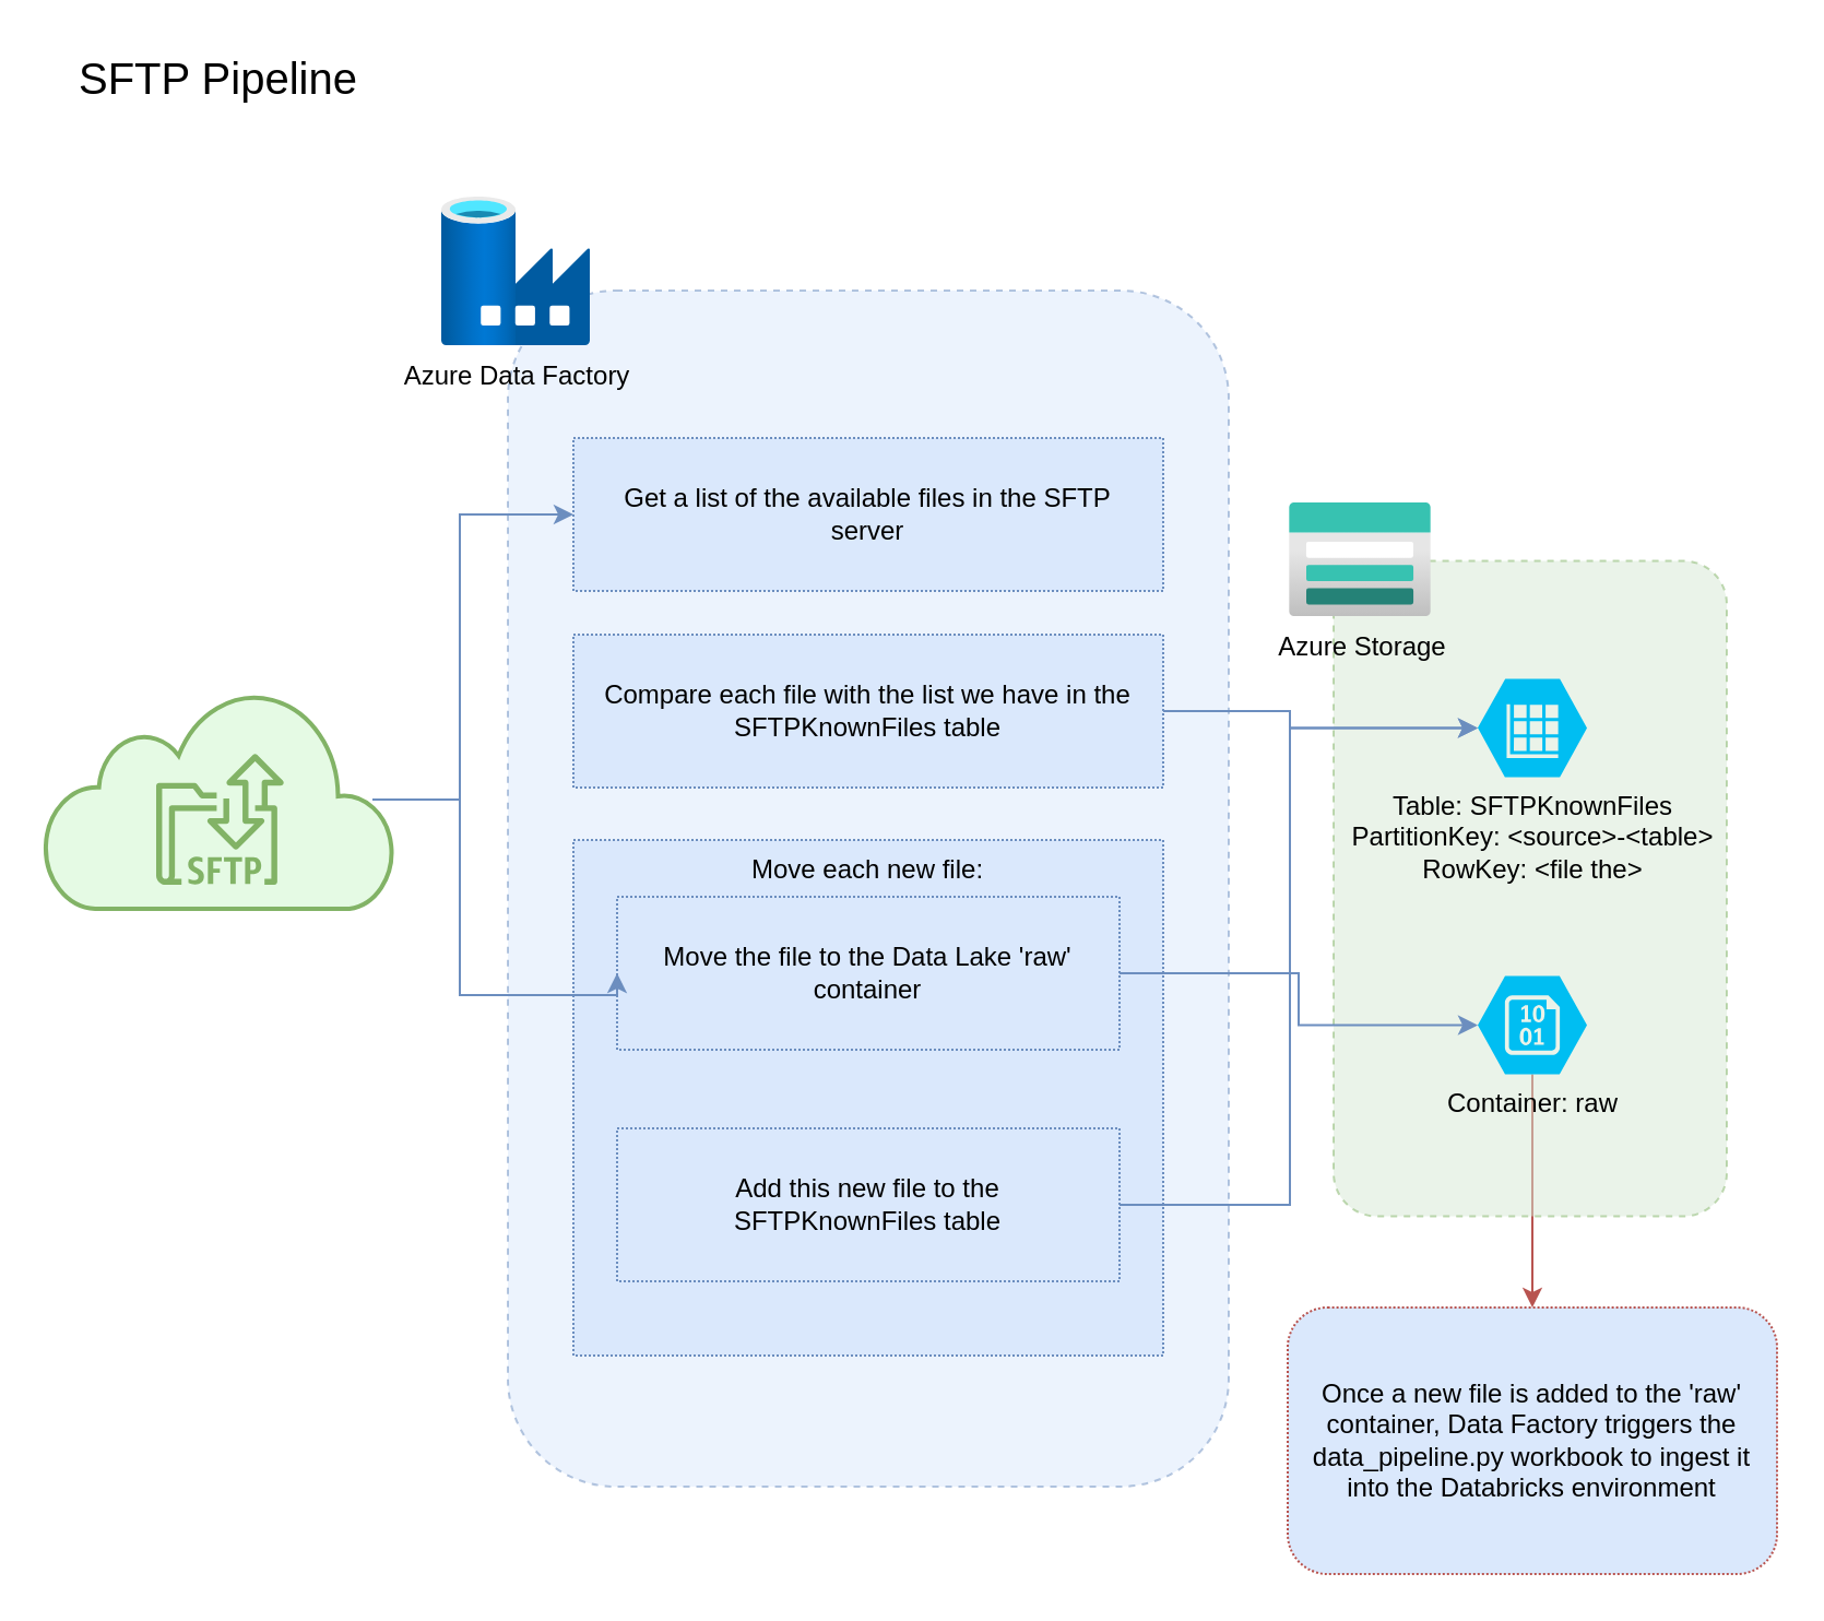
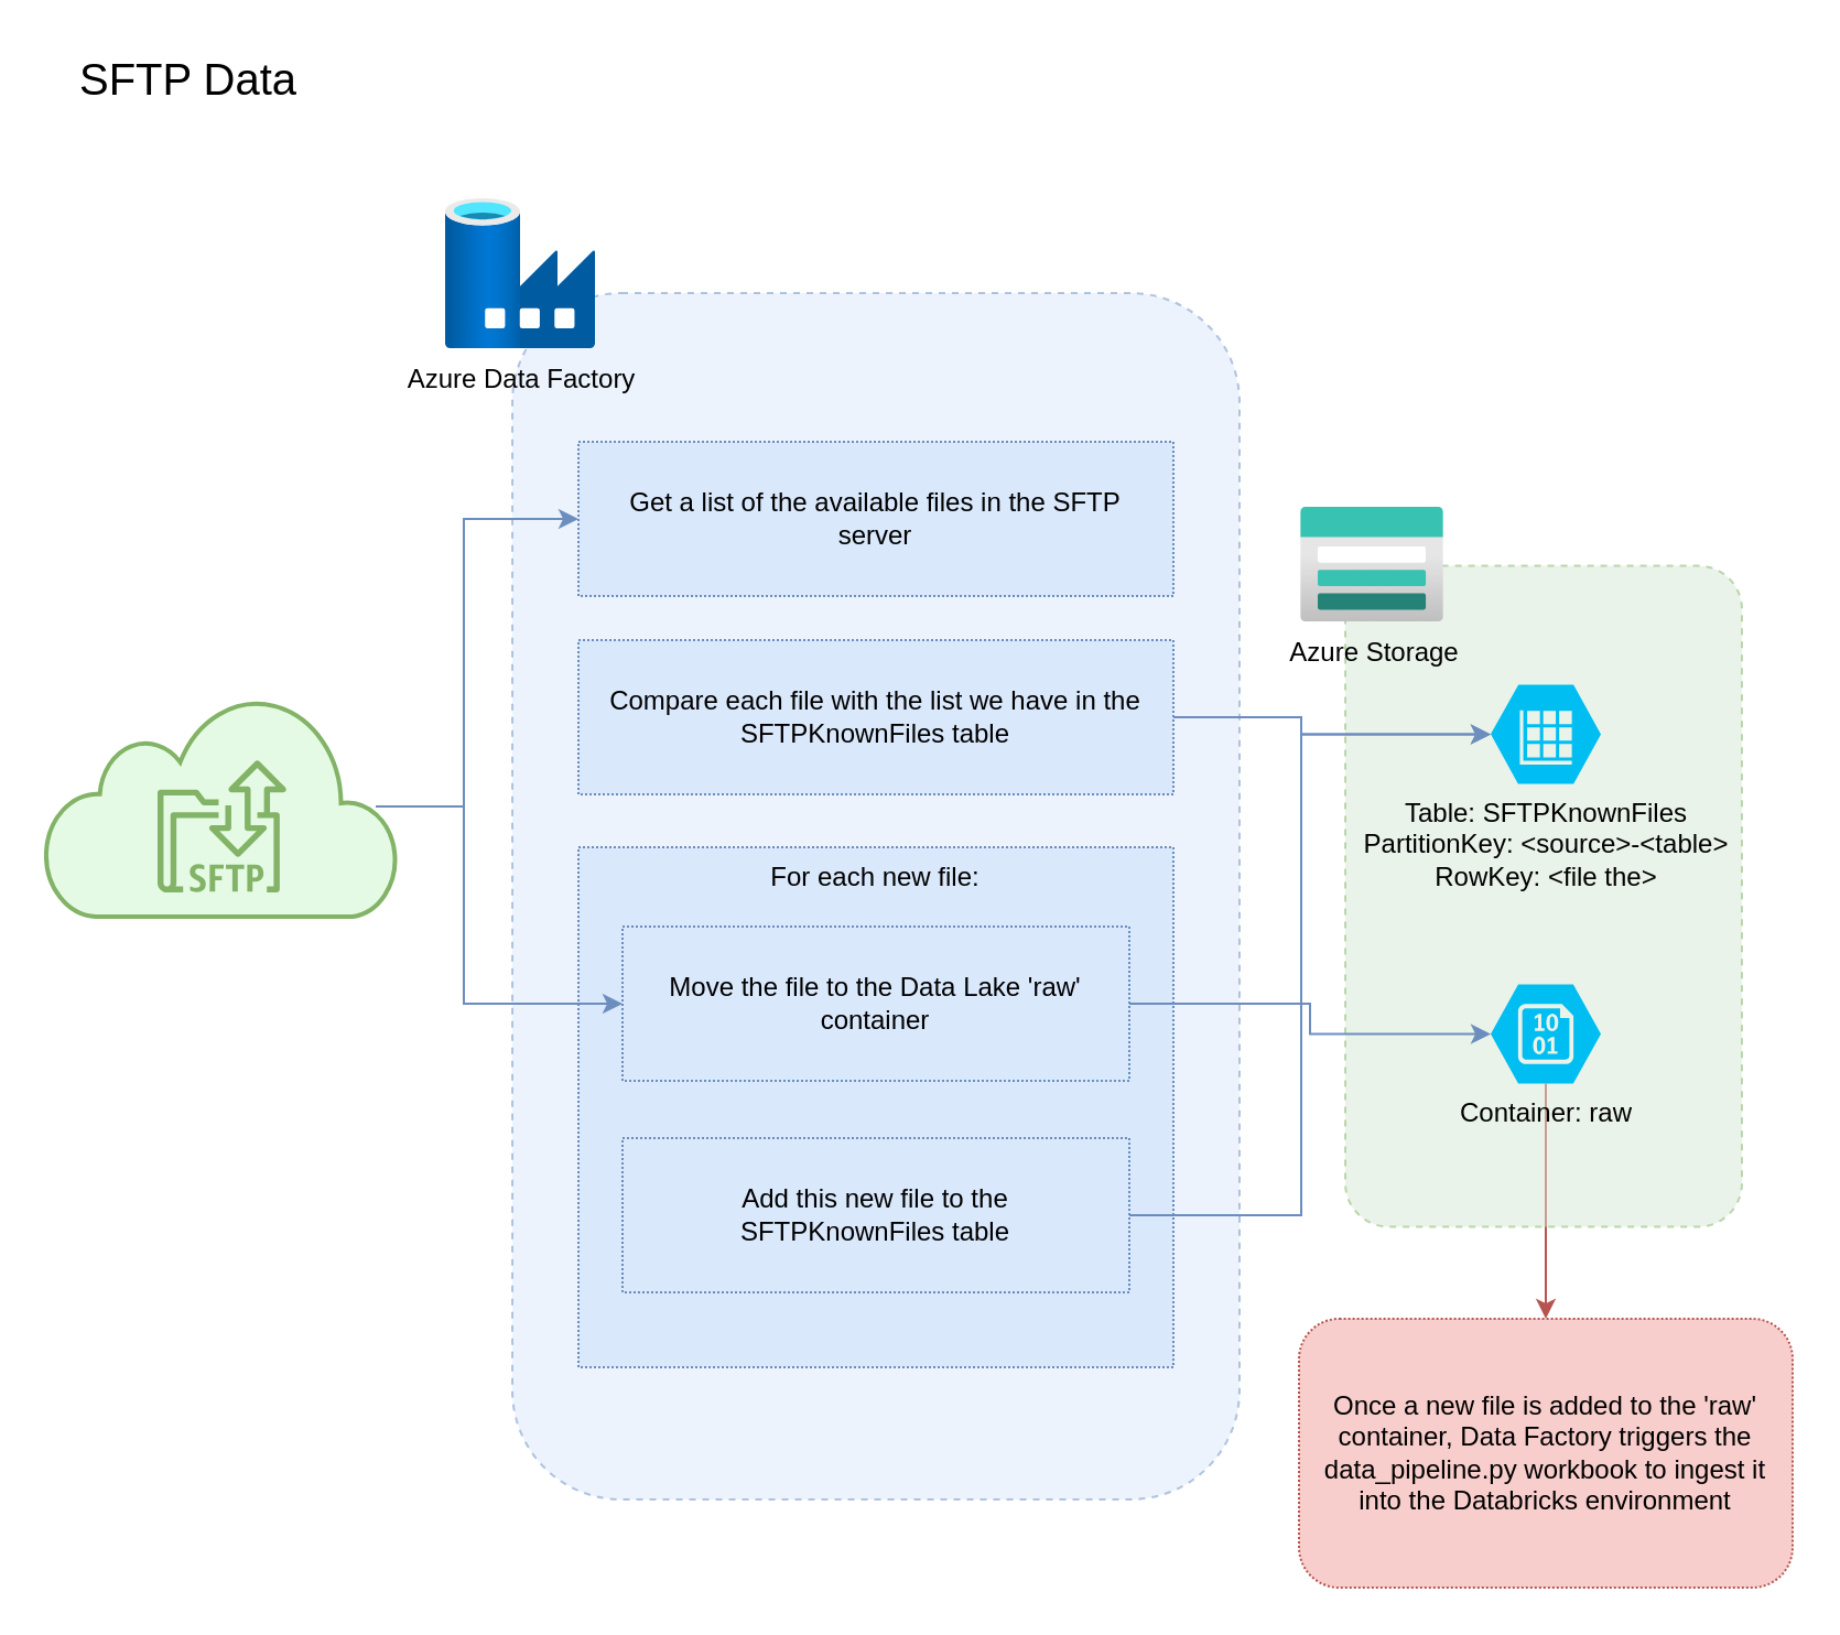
  <mxCell id="0" />
  <mxCell id="1" parent="0" />
  <mxCell id="2" style="edgeStyle=orthogonalEdgeStyle;rounded=0;orthogonalLoop=1;jettySize=auto;html=1;fillColor=#f8cecc;strokeColor=#b85450;" edge="1" parent="1" source="10" target="22"><mxGeometry relative="1" as="geometry" /></mxCell>
  <mxCell id="3" value="" style="html=1;verticalLabelPosition=bottom;align=center;labelBackgroundColor=#ffffff;verticalAlign=top;strokeWidth=2;strokeColor=#82b366;shadow=0;dashed=0;shape=mxgraph.ios7.icons.cloud;dashPattern=1 1;fillColor=#E5FAE4;" vertex="1" parent="1"><mxGeometry x="20" y="315.5" width="160" height="100" as="geometry" /></mxCell>
  <mxCell id="4" value="" style="rounded=1;whiteSpace=wrap;html=1;labelBackgroundColor=none;arcSize=11;strokeColor=#82b366;fillColor=#d5e8d4;dashed=1;opacity=50;" parent="1" vertex="1"><mxGeometry x="610" y="256.25" width="180" height="300" as="geometry" /></mxCell>
  <mxCell id="5" value="" style="rounded=1;whiteSpace=wrap;html=1;dashed=1;strokeColor=#6c8ebf;opacity=50;fillColor=#dae8fc;" parent="1" vertex="1"><mxGeometry x="232" y="132.5" width="330" height="547.5" as="geometry" /></mxCell>
  <mxCell id="6" value="Azure Data Factory" style="aspect=fixed;html=1;points=[];align=center;image;fontSize=12;image=img/lib/azure2/databases/Data_Factory.svg;labelBackgroundColor=none;" parent="1" vertex="1"><mxGeometry x="202" y="90" width="68" height="68" as="geometry" /></mxCell>
  <mxCell id="7" value="Azure Storage" style="aspect=fixed;html=1;points=[];align=center;image;fontSize=12;image=img/lib/azure2/storage/Storage_Accounts.svg;labelBackgroundColor=none;" parent="1" vertex="1"><mxGeometry x="590" y="230" width="65" height="52" as="geometry" /></mxCell>
- <mxCell id="8" value="SFTP Pipeline" style="text;html=1;resizable=0;autosize=1;align=left;verticalAlign=middle;points=[];fillColor=none;strokeColor=none;rounded=0;dashed=1;labelBackgroundColor=none;fontSize=20;" parent="1" vertex="1"><mxGeometry x="34" y="20" width="140" height="30" as="geometry" /></mxCell>
+ <mxCell id="8" value="SFTP Data" style="text;html=1;resizable=0;autosize=1;align=left;verticalAlign=middle;points=[];fillColor=none;strokeColor=none;rounded=0;dashed=1;labelBackgroundColor=none;fontSize=20;" parent="1" vertex="1"><mxGeometry x="34" y="20" width="140" height="30" as="geometry" /></mxCell>
  <mxCell id="9" value="Table: SFTPKnownFiles&lt;br&gt;PartitionKey: &amp;lt;source&amp;gt;-&amp;lt;table&amp;gt;&lt;br&gt;RowKey: &amp;lt;file the&amp;gt;" style="verticalLabelPosition=bottom;html=1;verticalAlign=top;align=center;strokeColor=none;fillColor=#00BEF2;shape=mxgraph.azure.storage_table;dashed=1;dashPattern=1 1;labelBackgroundColor=none;" vertex="1" parent="1"><mxGeometry x="676" y="310.25" width="50" height="45" as="geometry" /></mxCell>
  <mxCell id="10" value="Container: raw" style="verticalLabelPosition=bottom;html=1;verticalAlign=top;align=center;strokeColor=none;fillColor=#00BEF2;shape=mxgraph.azure.storage_blob;dashed=1;dashPattern=1 1;labelBackgroundColor=none;" vertex="1" parent="1"><mxGeometry x="676" y="446.25" width="50" height="45" as="geometry" /></mxCell>
  <mxCell id="11" value="" style="sketch=0;outlineConnect=0;fontColor=#232F3E;gradientColor=none;fillColor=#82B366;strokeColor=none;dashed=0;verticalLabelPosition=bottom;verticalAlign=top;align=center;html=1;fontSize=12;fontStyle=0;aspect=fixed;shape=mxgraph.aws4.transfer_for_sftp_resource;dashPattern=1 1;labelBackgroundColor=none;" vertex="1" parent="1"><mxGeometry x="71" y="344.5" width="58.46" height="60" as="geometry" /></mxCell>
  <mxCell id="12" value="Get a list of the available files in the SFTP server" style="rounded=0;whiteSpace=wrap;html=1;dashed=1;dashPattern=1 1;labelBackgroundColor=none;fillColor=#dae8fc;strokeColor=#6c8ebf;spacingLeft=5;spacingRight=5;" vertex="1" parent="1"><mxGeometry x="262" y="200" width="270" height="70" as="geometry" /></mxCell>
  <mxCell id="13" style="edgeStyle=orthogonalEdgeStyle;rounded=0;orthogonalLoop=1;jettySize=auto;html=1;entryX=0;entryY=0.5;entryDx=0;entryDy=0;entryPerimeter=0;fillColor=#dae8fc;strokeColor=#6c8ebf;" edge="1" parent="1" source="14" target="9"><mxGeometry relative="1" as="geometry"><Array as="points"><mxPoint x="590" y="325" /><mxPoint x="590" y="333" /></Array></mxGeometry></mxCell>
  <mxCell id="14" value="Compare each file with the list we have in the SFTPKnownFiles table" style="rounded=0;whiteSpace=wrap;html=1;dashed=1;dashPattern=1 1;labelBackgroundColor=none;fillColor=#dae8fc;strokeColor=#6c8ebf;spacingLeft=5;spacingRight=5;" vertex="1" parent="1"><mxGeometry x="262" y="290" width="270" height="70" as="geometry" /></mxCell>
- <mxCell id="15" value="Move each new file:" style="rounded=0;whiteSpace=wrap;html=1;dashed=1;dashPattern=1 1;labelBackgroundColor=none;fillColor=#dae8fc;strokeColor=#6c8ebf;spacingLeft=5;spacingRight=5;verticalAlign=top;" vertex="1" parent="1"><mxGeometry x="262" y="384" width="270" height="236" as="geometry" /></mxCell>
+ <mxCell id="15" value="For each new file:" style="rounded=0;whiteSpace=wrap;html=1;dashed=1;dashPattern=1 1;labelBackgroundColor=none;fillColor=#dae8fc;strokeColor=#6c8ebf;spacingLeft=5;spacingRight=5;verticalAlign=top;" vertex="1" parent="1"><mxGeometry x="262" y="384" width="270" height="236" as="geometry" /></mxCell>
  <mxCell id="16" style="edgeStyle=orthogonalEdgeStyle;rounded=0;orthogonalLoop=1;jettySize=auto;html=1;exitX=1;exitY=0.5;exitDx=0;exitDy=0;entryX=0;entryY=0.5;entryDx=0;entryDy=0;entryPerimeter=0;fillColor=#dae8fc;strokeColor=#6c8ebf;" edge="1" parent="1" source="17" target="10"><mxGeometry relative="1" as="geometry" /></mxCell>
- <mxCell id="17" value="Move the file to the Data Lake 'raw' container" style="rounded=0;whiteSpace=wrap;html=1;dashed=1;dashPattern=1 1;labelBackgroundColor=none;fillColor=#dae8fc;strokeColor=#6c8ebf;spacingLeft=5;spacingRight=5;" vertex="1" parent="1"><mxGeometry x="282" y="410" width="230" height="70" as="geometry" /></mxCell>
+ <mxCell id="17" value="Move the file to the Data Lake 'raw' container" style="rounded=0;whiteSpace=wrap;html=1;dashed=1;dashPattern=1 1;labelBackgroundColor=none;fillColor=#dae8fc;strokeColor=#6c8ebf;spacingLeft=5;spacingRight=5;" vertex="1" parent="1"><mxGeometry x="282" y="420" width="230" height="70" as="geometry" /></mxCell>
  <mxCell id="18" style="edgeStyle=orthogonalEdgeStyle;rounded=0;orthogonalLoop=1;jettySize=auto;html=1;entryX=0;entryY=0.5;entryDx=0;entryDy=0;entryPerimeter=0;fillColor=#dae8fc;strokeColor=#6c8ebf;" edge="1" parent="1" source="19" target="9"><mxGeometry relative="1" as="geometry"><Array as="points"><mxPoint x="590" y="551" /><mxPoint x="590" y="333" /></Array></mxGeometry></mxCell>
  <mxCell id="19" value="Add this new file to the &lt;br&gt;SFTPKnownFiles table" style="rounded=0;whiteSpace=wrap;html=1;dashed=1;dashPattern=1 1;labelBackgroundColor=none;fillColor=#dae8fc;strokeColor=#6c8ebf;spacingLeft=5;spacingRight=5;" vertex="1" parent="1"><mxGeometry x="282" y="516" width="230" height="70" as="geometry" /></mxCell>
  <mxCell id="20" style="edgeStyle=orthogonalEdgeStyle;rounded=0;orthogonalLoop=1;jettySize=auto;html=1;entryX=0;entryY=0.5;entryDx=0;entryDy=0;fillColor=#dae8fc;strokeColor=#6c8ebf;" edge="1" parent="1" target="12"><mxGeometry relative="1" as="geometry"><mxPoint x="170" y="365.5" as="sourcePoint" /><Array as="points"><mxPoint x="210" y="366" /><mxPoint x="210" y="235" /></Array></mxGeometry></mxCell>
  <mxCell id="21" style="edgeStyle=orthogonalEdgeStyle;rounded=0;orthogonalLoop=1;jettySize=auto;html=1;entryX=0;entryY=0.5;entryDx=0;entryDy=0;fillColor=#dae8fc;strokeColor=#6c8ebf;" edge="1" parent="1" target="17"><mxGeometry relative="1" as="geometry"><mxPoint x="170" y="365.5" as="sourcePoint" /><Array as="points"><mxPoint x="210" y="366" /><mxPoint x="210" y="455" /></Array></mxGeometry></mxCell>
- <mxCell id="22" value="Once a new file is added to the 'raw' container, Data Factory triggers the data_pipeline.py workbook to ingest it into the Databricks environment" style="rounded=1;whiteSpace=wrap;html=1;dashed=1;dashPattern=1 1;labelBackgroundColor=none;fillColor=#dae8fc;verticalAlign=middle;strokeColor=#b85450;spacingLeft=10;spacingRight=10;" vertex="1" parent="1"><mxGeometry x="589" y="598" width="224" height="122" as="geometry" /></mxCell>
+ <mxCell id="22" value="Once a new file is added to the 'raw' container, Data Factory triggers the data_pipeline.py workbook to ingest it into the Databricks environment" style="rounded=1;whiteSpace=wrap;html=1;dashed=1;dashPattern=1 1;labelBackgroundColor=none;fillColor=#f8cecc;verticalAlign=middle;strokeColor=#b85450;spacingLeft=10;spacingRight=10;" vertex="1" parent="1"><mxGeometry x="589" y="598" width="224" height="122" as="geometry" /></mxCell>
